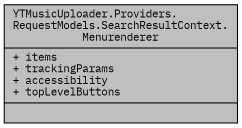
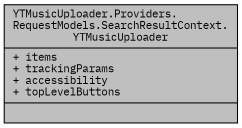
  digraph {
    fontname="IBM Plex Mono"
-   n1 [color=black fillcolor=grey75 fontcolor=black fontname="IBM Plex Mono" fontsize=10 height=0.2 label="{YTMusicUploader.Providers.\lRequestModels.SearchResultContext.\lMenurenderer\n|+ items\l+ trackingParams\l+ accessibility\l+ topLevelButtons\l|}" shape=record style=filled width=0.4]
+   n1 [color=black fillcolor=grey75 fontcolor=black fontname="IBM Plex Mono" fontsize=10 height=0.2 label="{YTMusicUploader.Providers.\lRequestModels.SearchResultContext.\lYTMusicUploader\n|+ items\l+ trackingParams\l+ accessibility\l+ topLevelButtons\l|}" shape=record style=filled width=0.4]
  }
